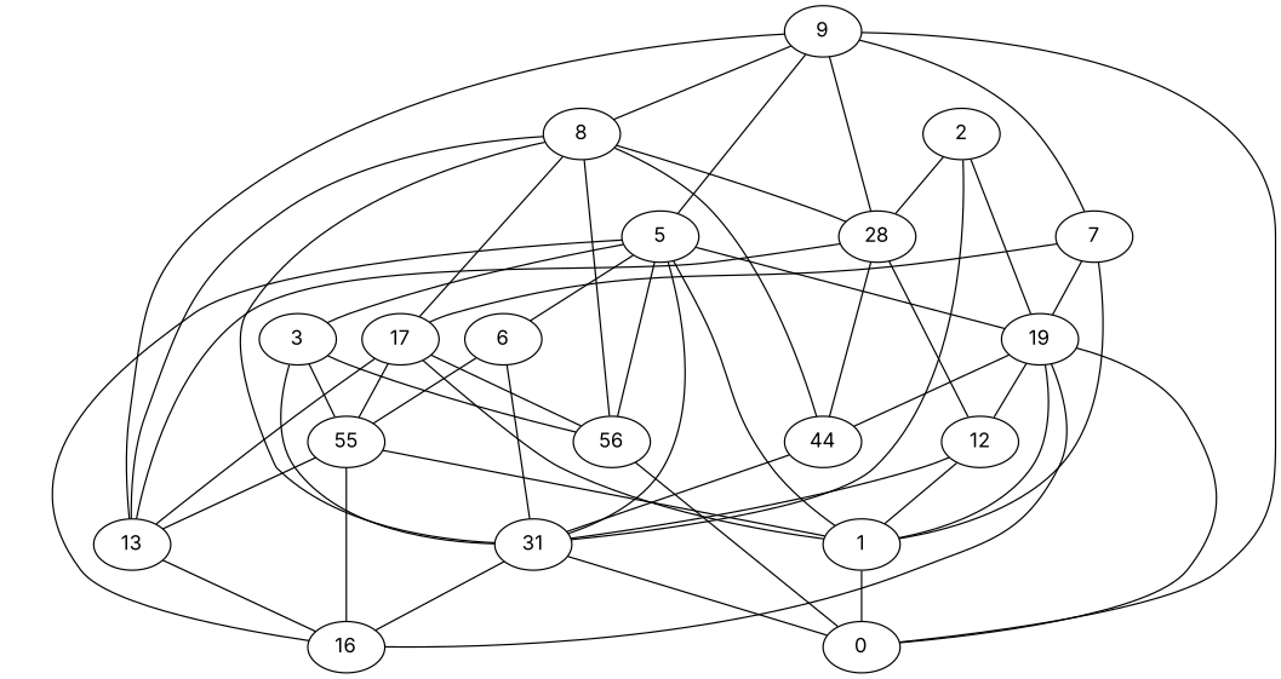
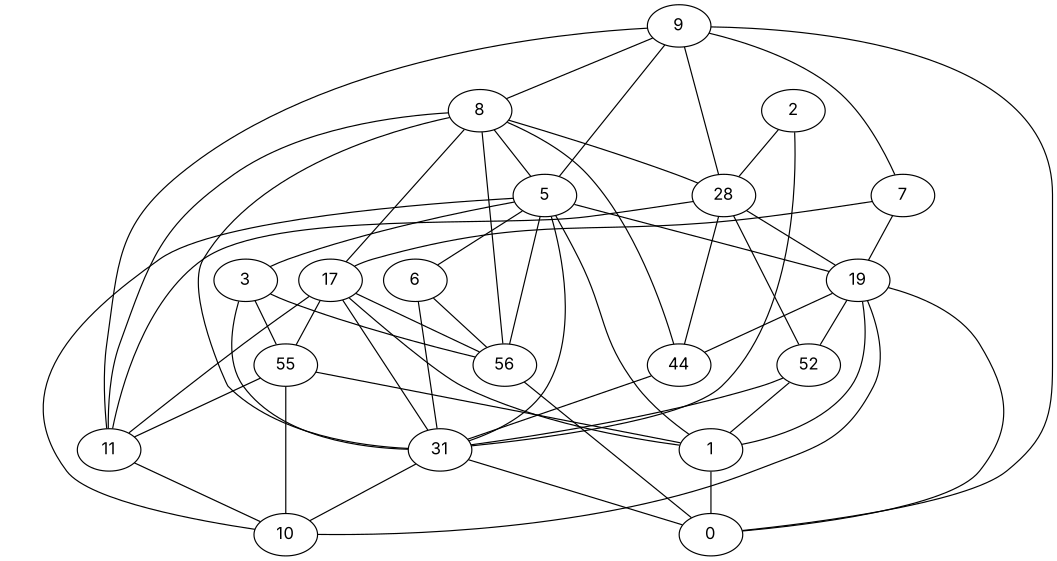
  digraph {
    fontname=Inter
    node [fontname=Inter]
    edge [color=black dir=none fontname=Inter]
    2
    n2 [label=28]
    n3 [label=31]
    19
    n5 [label=44]
-   13
-   12
+   13 [label=11]
+   12 [label=52]
    6
    n9 [label=55]
-   10 [label=16]
+   10
    1
    8
    n13 [label=56]
    17
    5
    0
    9
    7
    3
    subgraph sub_1 {
      2
      n2
      n3
      19
      n5
      13
      12
      6
      n9
      10
      1
      8
      n13
      17
      5
      0
      9
      7
      3
    }
    2 -> n2
    2 -> n3
-   2 -> 19
+   n2 -> 19
    n2 -> n5
    n2 -> 13
    n2 -> 12
    n3 -> 10
    n3 -> 0
    19 -> n5
    19 -> 12
    19 -> 10
    19 -> 1
    19 -> 0
    n5 -> n3
    13 -> 10
    12 -> n3
    12 -> 1
    6 -> n3
-   6 -> n9
+   6 -> n13
    n9 -> 13
    n9 -> 10
    n9 -> 1
    1 -> 0
    8 -> n2
    8 -> n3
    8 -> n5
    8 -> 13
    8 -> n13
    8 -> 17
+   8 -> 5
    n13 -> 0
+   17 -> n3
    17 -> 13
    17 -> n9
    17 -> 1
    17 -> n13
    5 -> n3
    5 -> 19
    5 -> 6
    5 -> 10
    5 -> 1
    5 -> n13
    5 -> 3
    9 -> n2
    9 -> 13
    9 -> 8
    9 -> 5
    9 -> 0
    9 -> 7
    7 -> 19
-   7 -> 1
    7 -> 17
    3 -> n3
    3 -> n9
    3 -> n13
  }
